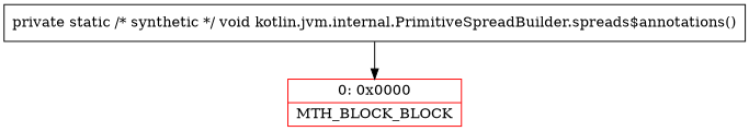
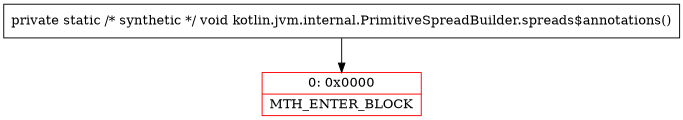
  digraph {
    node [shape=record]
-   n1 [color=red label="{0\:\ 0x0000|MTH_BLOCK_BLOCK\l}"]
+   n1 [color=red label="{0\:\ 0x0000|MTH_ENTER_BLOCK\l}"]
    n2 [label="{private static \/* synthetic *\/ void kotlin.jvm.internal.PrimitiveSpreadBuilder.spreads$annotations() }"]
    subgraph cluster_1 {
      label="R(0)"
    }
    n2 -> n1
  }
